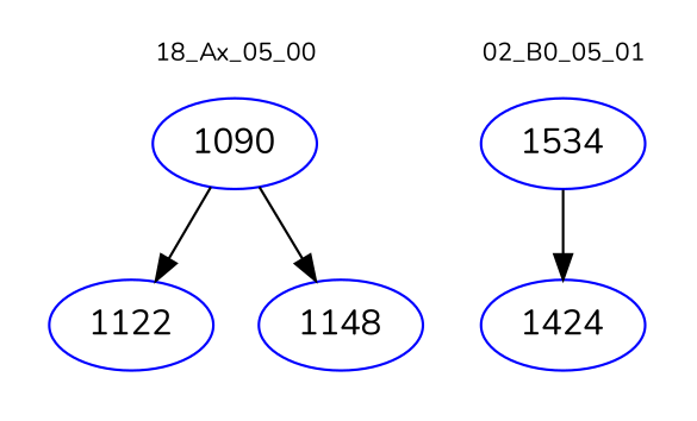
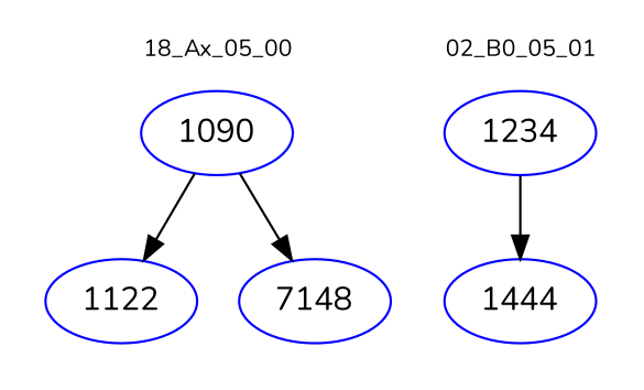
  digraph {
    fontname=Nunito
    node [color=blue fontname=Nunito]
    edge [color=black fontname=Nunito]
    n1 [label=1090]
    n2 [label=1122]
-   n3 [label=1148]
-   n4 [label=1534]
-   n5 [label=1424]
+   n3 [label=7148]
+   n4 [label=1234]
+   n5 [label=1444]
    subgraph cluster_1 {
      color=white
      fontsize=10
      label="18_Ax_05_00"
      n1
      n2
      n3
    }
    subgraph cluster_2 {
      color=white
      fontsize=10
      label="02_B0_05_01"
      n4
      n5
    }
    n1 -> n2
    n1 -> n3
    n4 -> n5
  }
